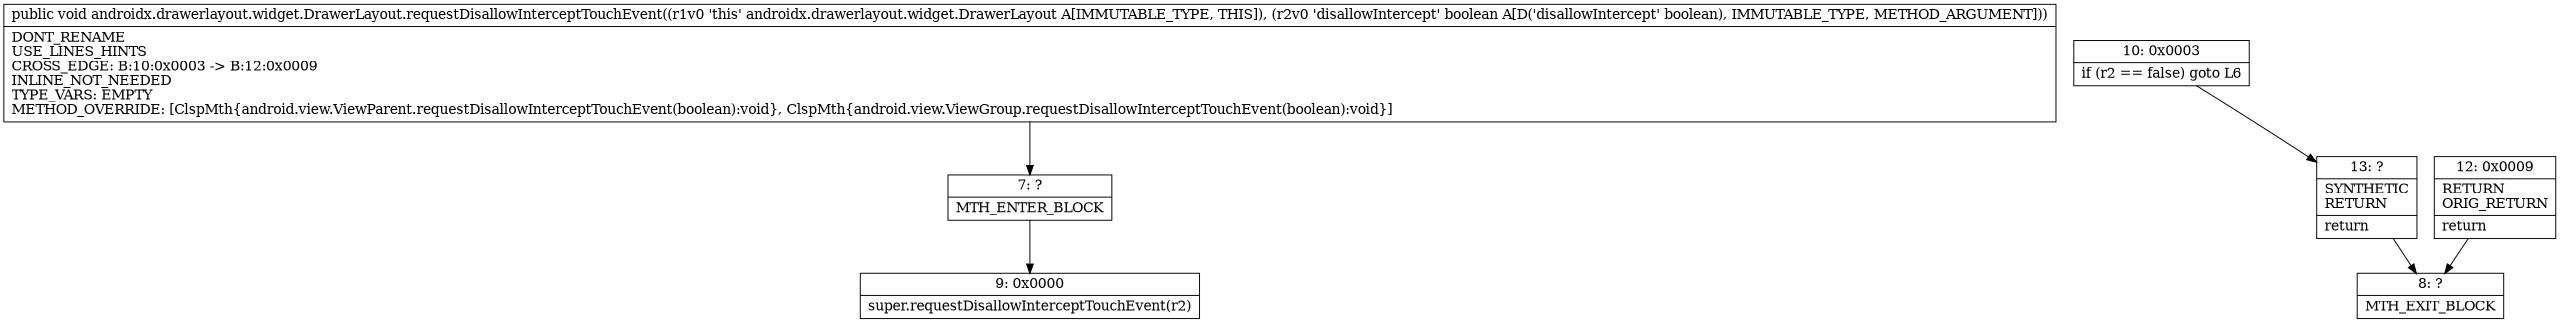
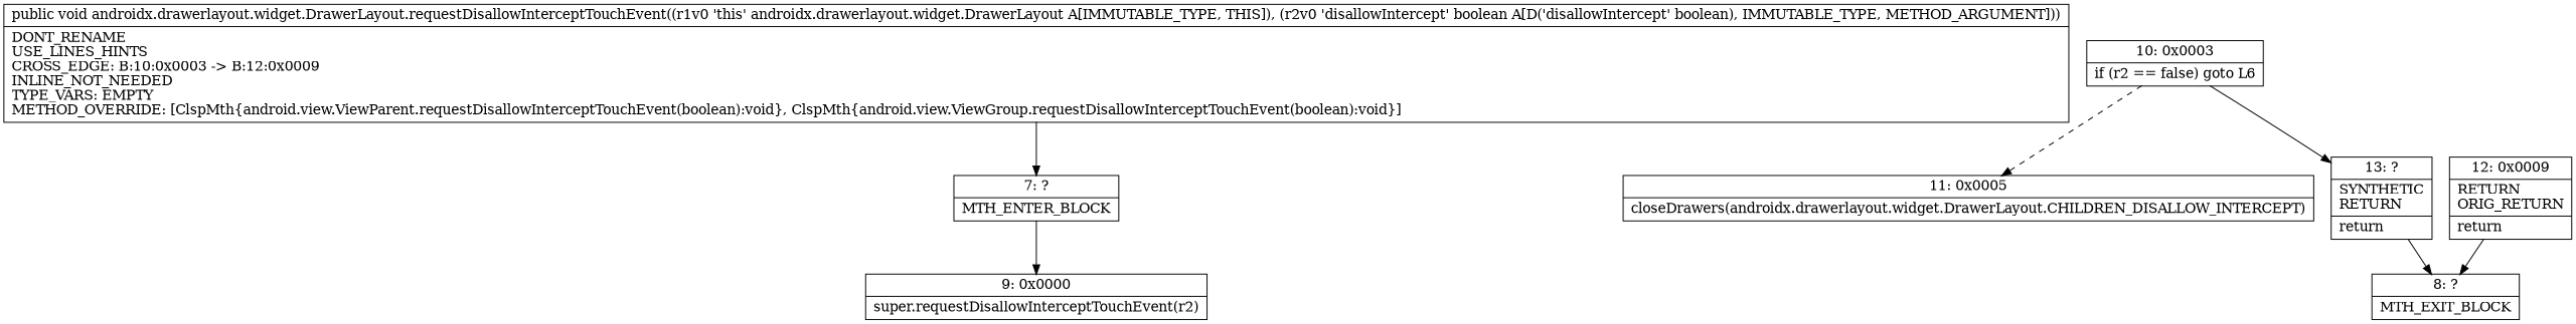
  digraph {
    node [shape=record]
    n1 [label="{7\:\ ?|MTH_ENTER_BLOCK\l}"]
    n2 [label="{9\:\ 0x0000|super.requestDisallowInterceptTouchEvent(r2)\l}"]
    n3 [label="{10\:\ 0x0003|if (r2 == false) goto L6\l}"]
+   n4 [label="{11\:\ 0x0005|closeDrawers(androidx.drawerlayout.widget.DrawerLayout.CHILDREN_DISALLOW_INTERCEPT)\l}"]
    n5 [label="{13\:\ ?|SYNTHETIC\lRETURN\l|return\l}"]
    n6 [label="{8\:\ ?|MTH_EXIT_BLOCK\l}"]
    n7 [label="{12\:\ 0x0009|RETURN\lORIG_RETURN\l|return\l}"]
    n8 [label="{public void androidx.drawerlayout.widget.DrawerLayout.requestDisallowInterceptTouchEvent((r1v0 'this' androidx.drawerlayout.widget.DrawerLayout A[IMMUTABLE_TYPE, THIS]), (r2v0 'disallowIntercept' boolean A[D('disallowIntercept' boolean), IMMUTABLE_TYPE, METHOD_ARGUMENT]))  | DONT_RENAME\lUSE_LINES_HINTS\lCROSS_EDGE: B:10:0x0003 \-\> B:12:0x0009\lINLINE_NOT_NEEDED\lTYPE_VARS: EMPTY\lMETHOD_OVERRIDE: [ClspMth\{android.view.ViewParent.requestDisallowInterceptTouchEvent(boolean):void\}, ClspMth\{android.view.ViewGroup.requestDisallowInterceptTouchEvent(boolean):void\}]\l}"]
    n1 -> n2
+   n3 -> n4 [style=dashed]
    n3 -> n5
    n5 -> n6
    n7 -> n6
    n8 -> n1
  }
